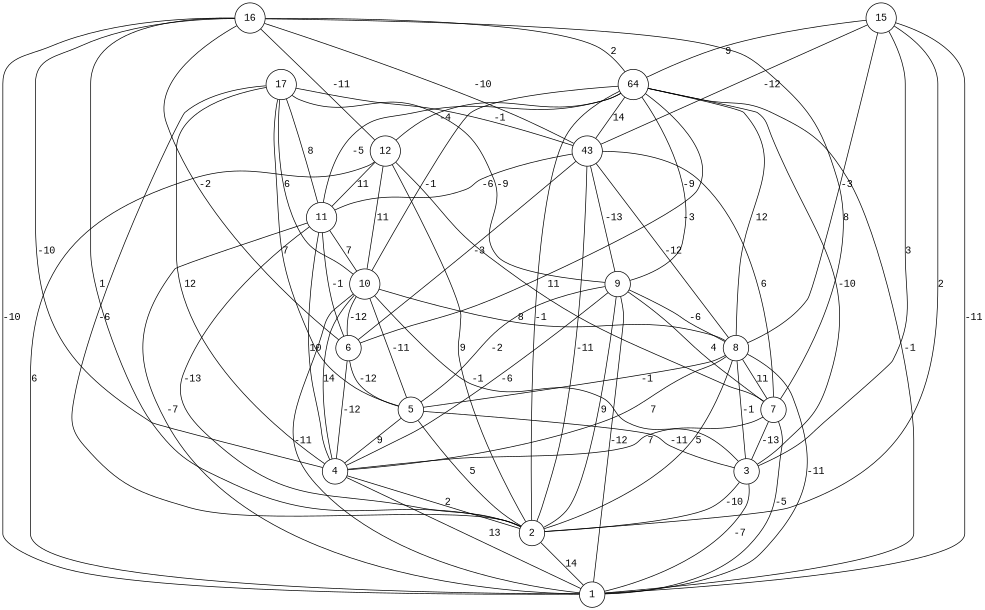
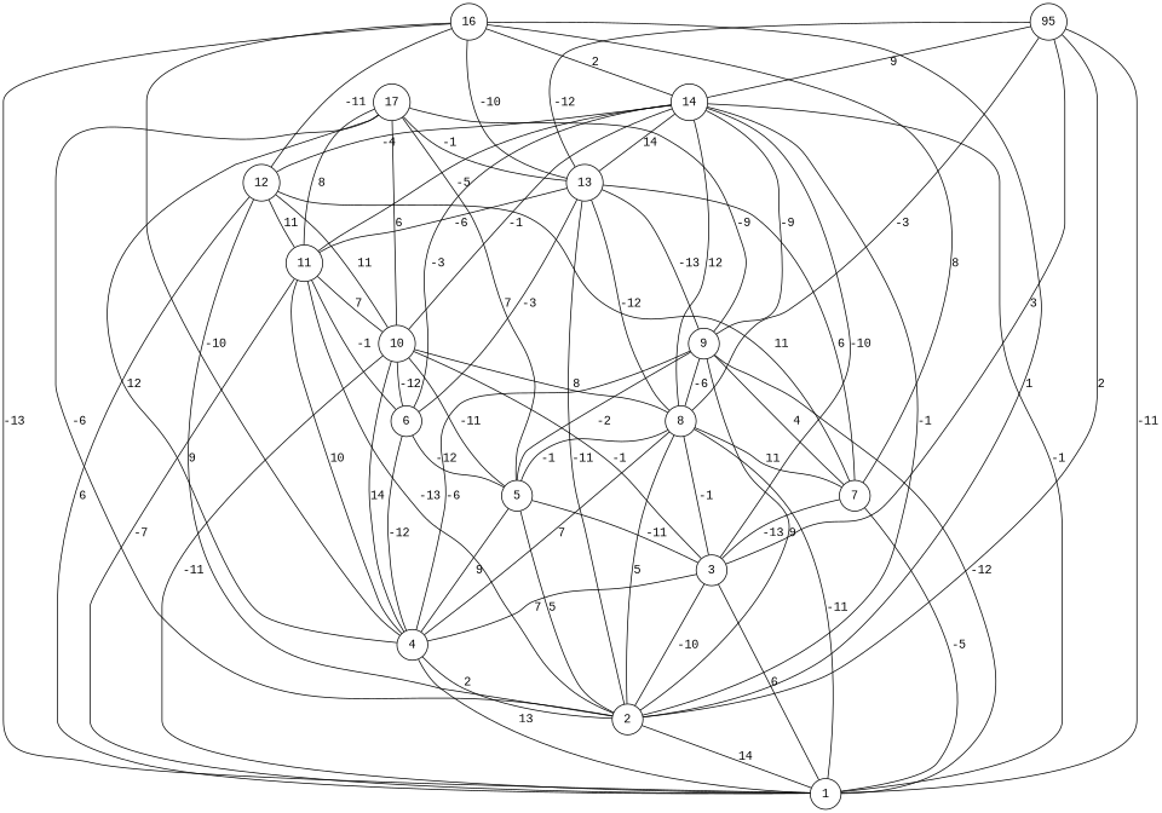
  graph {
    fontname="Liberation Mono"
    node [fontname="Liberation Mono" shape=circle]
    edge [fontname="Liberation Mono"]
    17
    2
    4
    5
    9
    10
    11
-   13 [label=43]
+   13
    1
    3
    7
    8
    6
    16
    12
-   14 [label=64]
-   15
+   14
+   15 [label=95]
    17 -- 2 [label=-6]
    17 -- 4 [label=12]
    17 -- 5 [label=7]
    17 -- 9 [label=-9]
    17 -- 10 [label=6]
    17 -- 11 [label=8]
    17 -- 13 [label=-1]
    2 -- 1 [label=14]
    4 -- 2 [label=2]
    4 -- 1 [label=13]
    5 -- 2 [label=5]
    5 -- 4 [label=9]
    5 -- 3 [label=-11]
    9 -- 2 [label=9]
    9 -- 4 [label=-6]
    9 -- 5 [label=-2]
    9 -- 1 [label=-12]
    9 -- 7 [label=4]
    9 -- 8 [label=-6]
    10 -- 4 [label=14]
    10 -- 5 [label=-11]
    10 -- 1 [label=-11]
    10 -- 3 [label=-1]
    10 -- 8 [label=8]
    10 -- 6 [label=-12]
    11 -- 2 [label=-13]
    11 -- 4 [label=10]
    11 -- 10 [label=7]
    11 -- 1 [label=-7]
    11 -- 6 [label=-1]
    13 -- 2 [label=-11]
    13 -- 9 [label=-13]
    13 -- 11 [label=-6]
    13 -- 7 [label=6]
    13 -- 8 [label=-12]
    13 -- 6 [label=-3]
    3 -- 2 [label=-10]
-   3 -- 1 [label=-7]
-   7 -- 4 [label=7]
+   3 -- 1 [label=6]
+   3 -- 4 [label=7]
    7 -- 1 [label=-5]
    7 -- 3 [label=-13]
    8 -- 2 [label=5]
    8 -- 4 [label=7]
    8 -- 5 [label=-1]
    8 -- 1 [label=-11]
    8 -- 3 [label=-1]
    8 -- 7 [label=11]
    6 -- 4 [label=-12]
    6 -- 5 [label=-12]
    16 -- 2 [label=1]
    16 -- 4 [label=-10]
    16 -- 13 [label=-10]
-   16 -- 1 [label=-10]
+   16 -- 1 [label=-13]
    16 -- 7 [label=8]
-   16 -- 6 [label=-2]
    16 -- 12 [label=-11]
    16 -- 14 [label=2]
    12 -- 2 [label=9]
    12 -- 10 [label=11]
    12 -- 11 [label=11]
    12 -- 1 [label=6]
    12 -- 7 [label=11]
    14 -- 2 [label=-1]
    14 -- 9 [label=-9]
    14 -- 10 [label=-1]
    14 -- 11 [label=-5]
    14 -- 13 [label=14]
    14 -- 1 [label=-1]
    14 -- 3 [label=-10]
    14 -- 8 [label=12]
    14 -- 6 [label=-3]
    14 -- 12 [label=-4]
    15 -- 2 [label=2]
    15 -- 13 [label=-12]
    15 -- 1 [label=-11]
    15 -- 3 [label=3]
    15 -- 8 [label=-3]
    15 -- 14 [label=9]
  }
